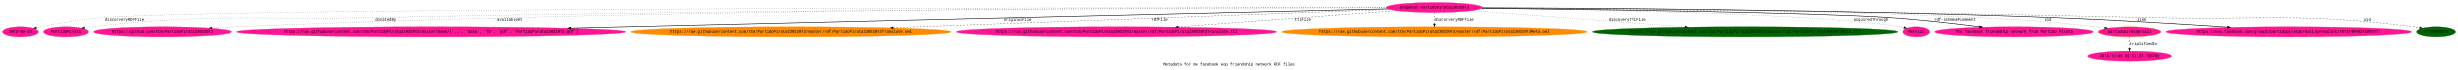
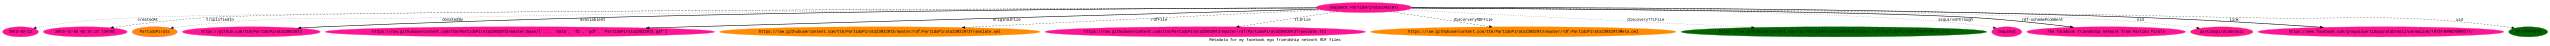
  digraph {
    fontname="Roboto Mono"
    label="Metadata for my facebook ego friendship network RDF files"
    node [color=deeppink fontname="Roboto Mono" style=filled]
    edge [fontname="Roboto Mono" style=dotted]
    n1 [label="2013-03-23"]
    "Snapshot PartidoPirata23032013"
    n3 [label="2015-12-03 02:51:37.138702"]
-   n4 [label=PartidoPirata]
+   n4 [label=PartidoPirata fillcolor=darkorange]
    n5 [label="https://github.com/ttm/PartidoPirata23032013"]
    n6 [label="https://raw.githubusercontent.com/ttm/PartidoPirata23032013/master/base/['..', 'data', 'fb', 'gdf', 'PartidoPirata23032013.gdf']"]
    n7 [color=darkorange label="https://raw.githubusercontent.com/ttm/PartidoPirata23032013/master/rdf/PartidoPirata23032013Translate.owl"]
    n8 [label="https://raw.githubusercontent.com/ttm/PartidoPirata23032013/master/rdf/PartidoPirata23032013Translate.ttl"]
    n9 [color=darkorange label="https://raw.githubusercontent.com/ttm/PartidoPirata23032013/master/rdf/PartidoPirata23032013Meta.owl"]
    n10 [color=darkgreen label="https://raw.githubusercontent.com/ttm/PartidoPirata23032013/master/rdf/PartidoPirata23032013Meta.ttl"]
-   n11 [label=Netvizz]
+   n11 [label=Snapshot]
    n12 [label="The facebook friendship network from Partido Pirata"]
    n13 [color=darkorange fillcolor=deeppink label=partidopiratabrasil]
    n14 [label="https://www.facebook.com/groups/partidopiratabrasil/permalink/10151409024509317/"]
    n15 [color=darkgreen label=97730949316]
-   "Snapshot PartidoPirata23032013" -> n1 [label=discorveryRDFFile]
-   n13 -> n3 [label=triplifiedIn style=dashed]
+   "Snapshot PartidoPirata23032013" -> n1 [label=createdAt]
+   "Snapshot PartidoPirata23032013" -> n3 [label=triplifiedIn style=dashed]
    "Snapshot PartidoPirata23032013" -> n4 [label=donatedBy]
-   "Snapshot PartidoPirata23032013" -> n5 [label=availableAt]
+   "Snapshot PartidoPirata23032013" -> n5 [label=availableAt style=bold]
    "Snapshot PartidoPirata23032013" -> n6 [label=originalFile style=bold]
    "Snapshot PartidoPirata23032013" -> n7 [label=rdfFile style=dashed]
    "Snapshot PartidoPirata23032013" -> n8 [label=ttlFile style=dashed]
    "Snapshot PartidoPirata23032013" -> n9 [label=discorveryRDFFile style=dashed]
    "Snapshot PartidoPirata23032013" -> n10 [label=discoveryTTLFile]
    "Snapshot PartidoPirata23032013" -> n11 [label=acquiredThrough]
    "Snapshot PartidoPirata23032013" -> n12 [label="rdf-schema#comment" style=bold]
    "Snapshot PartidoPirata23032013" -> n13 [label=sid]
    "Snapshot PartidoPirata23032013" -> n14 [label=link style=bold]
    "Snapshot PartidoPirata23032013" -> n15 [label=uid style=dashed]
  }
